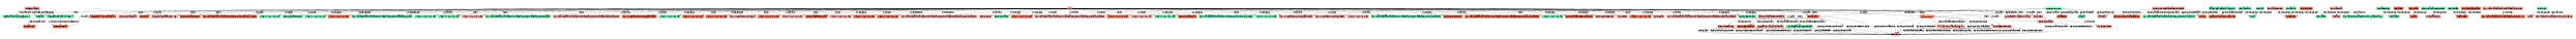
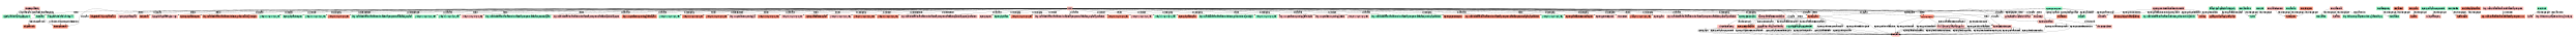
  digraph {
    rankdir=TB
    node [color=orange fillcolor=lightpink shape=rectangle style=filled]
    edge [arrowhead=vee]
    a47f866ea292b0e4eacb424d1de38444 [fillcolor=aquamarine]
    "time:ProperInterval" [fillcolor=salmon]
    "espresup:EjecucionGasto" [fillcolor=salmon]
    "xsd:float"
    e5b0251c64d25c8190bafd2b5cfcd003 [fillcolor=salmon]
    "espresup:InversionFinancieramenteSostenible"
    "http://vocab.linkeddata.es/datosabiertos/def/sector-publico/territorio#Distrito" [fillcolor=aquamarine]
    "xsd:string" [fillcolor=salmon]
    "xsd:boolean"
    e9aa82b7332a163afc2f21a2098330d3 [fillcolor=aquamarine]
    d63a2a38072f430d98c6467dea614f5e [fillcolor=salmon]
    "espresup:Gasto" [fillcolor=salmon]
    "885283fa4bcc17ba486401ed4ed0da72"
    "07587c93f6f3aa86ba28e632edee2aed" [fillcolor=aquamarine]
    "espresup:Liquidacion"
    "156be9840ab4e0b98d7b368a5360377d" [fillcolor=aquamarine]
    "time:TemporalEntity"
    "time:Instant" [fillcolor=aquamarine]
    "xsd:gYearMonth" [fillcolor=salmon]
    "espresup:Ingreso" [fillcolor=salmon]
    a417478970ce7484a493ba4206c87a70
    "espresup:EjecucionIngreso"
    "espresup:Presupuesto" [fillcolor=aquamarine]
    "xsd:dateTime" [fillcolor=salmon]
    "xsd:gYear" [fillcolor=aquamarine]
    "skos:Concept"
    "skos:ConceptScheme"
    "terms:alternative" [fillcolor=aquamarine]
    "dc:title" [fillcolor=aquamarine]
    "dc:description" [fillcolor=salmon]
    "terms:tableOfContents"
    "terms:relation" [fillcolor=aquamarine]
    "terms:hasFormat"
    "dc:relation"
    "http://dublincore.org/usage/terms/history/#hasFormat-003" [fillcolor=aquamarine]
    "time:hasBeginning" [fillcolor=aquamarine]
    "time:hasTime" [fillcolor=aquamarine]
    "terms:creator" [fillcolor=salmon]
    "dc:creator" [fillcolor=salmon]
    "terms:title" [fillcolor=aquamarine]
    "espresup:totalGastoComprometido" [fillcolor=aquamarine]
    "owl:topDataProperty"
    "terms:abstract" [fillcolor=aquamarine]
    "terms:identifier" [fillcolor=aquamarine]
    n45 [fillcolor=salmon label="dc:featureCode"]
    NULL
    "681b08fdcc59921103fbcd27f12a498d"
    "40bf6c5efc0fb44964c0d13aad0e901e" [fillcolor=salmon]
    "espresup:LiquidacionGasto"
    "time:Interval" [fillcolor=salmon]
    "048c3c8d2b4963e4aff9f783b2177851"
    "espresup:LiquidacionIngreso" [fillcolor=salmon]
    "http://vocab.linkeddata.es/datosabiertos/def/sector-publico/territorio#Municipio" [fillcolor=salmon]
    "-77eb6404:17067074370:-7ff7" [fillcolor=aquamarine]
    "espresup:liquidacionIngreso" [fillcolor=aquamarine]
    "-77eb6404:17067074370:-7ffc" [fillcolor=aquamarine]
    "-77eb6404:17067074370:-7ff0" [fillcolor=salmon]
    "http://vocab.linkeddata.es/datosabiertos/kos/hacienda/presupuesto/clasificacion-programa" [fillcolor=aquamarine]
    "-77eb6404:17067074370:-7fe9" [fillcolor=aquamarine]
    "-77eb6404:17067074370:-7ffa" [fillcolor=aquamarine]
    "-77eb6404:17067074370:-7ff5"
    "http://vocab.linkeddata.es/datosabiertos/kos/hacienda/presupuesto/clasificacion-economica-gasto" [fillcolor=aquamarine]
    "http://vocab.linkeddata.es/datosabiertos/kos/hacienda/presupuesto/clasificacion-economica-ingreso"
-   "http://www.geonames.org/ontology#featureClass" [fillcolor=salmon label="http://www.geonames.time/ontology#featureClass"]
+   "http://www.geonames.org/ontology#featureClass" [fillcolor=salmon]
    "-77eb6404:17067074370:-7ff9" [fillcolor=aquamarine]
    "-77eb6404:17067074370:-7ff4" [fillcolor=salmon]
    "-77eb6404:17067074370:-7fef" [fillcolor=salmon]
    "espresup:clasificacionEconomicaGasto"
    "http://www.geonames.org/ontology#P"
    "-77eb6404:17067074370:-7fec" [fillcolor=salmon]
    "-77eb6404:17067074370:-7fe7"
    "espresup:clasificacionPrograma" [fillcolor=salmon]
    "-77eb6404:17067074370:-7fe8"
    "-77eb6404:17067074370:-7fee" [fillcolor=salmon]
    "-77eb6404:17067074370:-7ff8" [fillcolor=salmon]
    "http://vocab.linkeddata.es/datosabiertos/kos/hacienda/presupuesto/clasificacion-economica-ingreso-ayuntamiento"
    "espresup:ingreso"
    "espresup:liquidacion" [fillcolor=aquamarine]
    "-77eb6404:17067074370:-7ffb" [fillcolor=salmon]
    "http://vocab.linkeddata.es/datosabiertos/kos/hacienda/presupuesto/clasificacion-programa-ayuntamiento"
    "-77eb6404:17067074370:-7ff2" [fillcolor=salmon]
    "-77eb6404:17067074370:-7ff1"
    "-77eb6404:17067074370:-7fea" [fillcolor=aquamarine]
    "espresup:liquidacionGasto" [fillcolor=salmon]
    "http://vocab.linkeddata.es/datosabiertos/def/sector-publico/territorio#municipio" [fillcolor=aquamarine]
    "-77eb6404:17067074370:-7feb" [fillcolor=aquamarine]
    "http://www.geonames.org/ontology#featureCode"
    "http://www.geonames.org/ontology#P.PPLX"
    "-77eb6404:17067074370:-7fed"
    "http://vocab.linkeddata.es/datosabiertos/kos/hacienda/presupuesto/clasificacion-inversion-ayuntamiento" [fillcolor=aquamarine]
    "espresup:ejecucionIngreso" [fillcolor=salmon]
    "http://vocab.linkeddata.es/datosabiertos/kos/hacienda/presupuesto/clasificacion-economica-gasto-ayuntamiento" [fillcolor=salmon]
    "-77eb6404:17067074370:-7ff6" [fillcolor=aquamarine]
    "espresup:clasificacionEconomicaIngreso" [fillcolor=salmon]
    "espresup:periodoEjecucion"
    "skos:inScheme"
    "-77eb6404:17067074370:-7ff3" [fillcolor=salmon]
    "espresup:gasto"
    "http://vocab.linkeddata.es/datosabiertos/kos/hacienda/presupuesto/clasificacion-organica-ayuntamiento"
    "espresup:ejecucionGasto" [fillcolor=aquamarine]
-   "owl:topObjectProperty" [label="edee:topObjectProperty"]
+   "owl:topObjectProperty"
    "http://vocab.ciudadesabiertas.es/def/hacienda/presupuesto/1.0.0" [fillcolor=salmon]
    "http://vocab.ciudadesabiertas.es/def/hacienda/presupuesto"
    "time:hasEnd" [fillcolor=salmon]
    "terms:issued" [fillcolor=aquamarine]
    "dc:date"
    "http://dublincore.org/usage/terms/history/#issued-003"
    "terms:bibliographicCitation" [fillcolor=salmon]
    "terms:description" [fillcolor=salmon]
    a47f866ea292b0e4eacb424d1de38444 -> "time:ProperInterval" [arrowhead=dot label="espresup:periodoEjecucion"]
    "espresup:EjecucionGasto" -> "xsd:float" [label="espresup:pagos"]
    "espresup:EjecucionGasto" -> "xsd:float" [label="espresup:totalGastoComprometido"]
    "espresup:EjecucionGasto" -> "xsd:float" [label="espresup:obligacionesReconocidasNetas"]
    "espresup:EjecucionGasto" -> "xsd:float" [label="espresup:obligacionesPendientes31Dic"]
    "espresup:EjecucionGasto" -> "xsd:float" [label="espresup:creditoDisponible"]
    "espresup:EjecucionGasto" -> "xsd:float" [label="espresup:creditoRetenido"]
    "espresup:EjecucionGasto" -> "xsd:float" [arrowhead=dot label="espresup:creditoAutorizado"]
    "espresup:InversionFinancieramenteSostenible" -> e5b0251c64d25c8190bafd2b5cfcd003 [label="espresup:clasificacionInversion"]
    "espresup:InversionFinancieramenteSostenible" -> "http://vocab.linkeddata.es/datosabiertos/def/sector-publico/territorio#Distrito" [arrowhead=dot label="espresup:ambito"]
    "espresup:InversionFinancieramenteSostenible" -> "xsd:string" [label="espresup:denonimacion"]
    "espresup:InversionFinancieramenteSostenible" -> "xsd:string" [arrowhead=dot label="espresup:codigoIdentificador"]
    "espresup:InversionFinancieramenteSostenible" -> "xsd:boolean" [label="espresup:todosLosDistritos"]
    e9aa82b7332a163afc2f21a2098330d3 -> d63a2a38072f430d98c6467dea614f5e [label="espresup:clasificacionOrganica"]
    "espresup:Gasto" -> "espresup:EjecucionGasto" [label="espresup:ejecucionGasto"]
    "espresup:Gasto" -> "xsd:float" [arrowhead=dot label="espresup:creditoPresupuestarioInicial"]
    "espresup:Gasto" -> "xsd:float" [arrowhead=dot label="espresup:creditoDefinitivoVigente"]
    "espresup:Gasto" -> "xsd:float" [label="espresup:creditoModificaciones"]
    "espresup:Gasto" -> "885283fa4bcc17ba486401ed4ed0da72" [label="espresup:clasificacionPrograma"]
    "espresup:Gasto" -> "07587c93f6f3aa86ba28e632edee2aed" [arrowhead=dot label="espresup:clasificacionEconomicaGasto"]
    "espresup:Liquidacion" -> "xsd:float" [arrowhead=dot label="espresup:excesoDefectoPrevision"]
    "espresup:Liquidacion" -> "xsd:float" [arrowhead=dot label="espresup:resultadoPresupuestario"]
    "time:TemporalEntity" -> "156be9840ab4e0b98d7b368a5360377d" [arrowhead=dot label="owl:equivalentClass"]
    "time:TemporalEntity" -> "time:Instant" [label="time:hasEnd"]
    "time:TemporalEntity" -> "time:Instant" [label="time:hasBeginning"]
    "time:Instant" -> "time:ProperInterval" [label="owl:disjointWith"]
    "time:Instant" -> "xsd:gYearMonth" [label="time:inXSDgYearMonth"]
    "espresup:Ingreso" -> "xsd:float" [arrowhead=dot label="espresup:previsionModificaciones"]
    "espresup:Ingreso" -> "xsd:float" [label="espresup:previsionInicial"]
    "espresup:Ingreso" -> "xsd:float" [label="espresup:previsionDefinitiva"]
    "espresup:Ingreso" -> a417478970ce7484a493ba4206c87a70 [label="espresup:clasificacionEconomicaIngreso"]
    "espresup:Ingreso" -> "espresup:EjecucionIngreso" [arrowhead=dot label="espresup:ejecucionIngreso"]
    "espresup:EjecucionIngreso" -> "xsd:float" [label="espresup:derechosReconocidos"]
    "espresup:EjecucionIngreso" -> "xsd:float" [arrowhead=dot label="espresup:derechosCancelados"]
    "espresup:EjecucionIngreso" -> "xsd:float" [arrowhead=dot label="espresup:derechosReconocidosNetos"]
    "espresup:EjecucionIngreso" -> "xsd:float" [label="espresup:derechosAnulados"]
    "espresup:EjecucionIngreso" -> "xsd:float" [label="espresup:derechosPendientesCobro31Dic"]
    "espresup:EjecucionIngreso" -> "xsd:float" [arrowhead=dot label="espresup:recaudacionNeta"]
    "espresup:Presupuesto" -> "xsd:boolean" [label="espresup:estadoProrroga"]
    "espresup:Presupuesto" -> "espresup:Gasto" [label="espresup:gasto"]
    "espresup:Presupuesto" -> "espresup:Liquidacion" [label="espresup:liquidacion"]
    "espresup:Presupuesto" -> "espresup:Ingreso" [label="espresup:ingreso"]
    "espresup:Presupuesto" -> "xsd:dateTime" [label="espresup:fechaAprobacion"]
    "espresup:Presupuesto" -> "xsd:gYear" [arrowhead=dot label="espresup:anioFiscal"]
    "skos:Concept" -> "skos:ConceptScheme" [arrowhead=dot label="owl:disjointWith"]
    "terms:alternative" -> "dc:title" [arrowhead=dot label="rdfs:subPropertyOf"]
    "terms:tableOfContents" -> "dc:description" [arrowhead=dot label="rdfs:subPropertyOf"]
    "terms:hasFormat" -> "terms:relation" [arrowhead=dot label="rdfs:subPropertyOf"]
    "terms:hasFormat" -> "dc:relation" [arrowhead=dot label="rdfs:subPropertyOf"]
    "terms:hasFormat" -> "http://dublincore.org/usage/terms/history/#hasFormat-003" [label="terms:hasVersion"]
    "time:hasBeginning" -> "time:hasTime" [arrowhead=dot label="rdfs:subPropertyOf"]
    "terms:creator" -> "dc:creator" [label="rdfs:subPropertyOf"]
    "terms:title" -> "dc:title" [arrowhead=dot label="rdfs:subPropertyOf"]
    "espresup:totalGastoComprometido" -> "owl:topDataProperty" [label="rdfs:subPropertyOf"]
    "terms:abstract" -> "dc:description" [label="rdfs:subPropertyOf"]
    "terms:identifier" -> n45 [arrowhead=dot label="rdfs:subPropertyOf"]
    NULL -> "time:ProperInterval" [arrowhead=dot label="owl:onClass"]
    NULL -> "espresup:EjecucionGasto" [arrowhead=dot label="rdf:first"]
    NULL -> "espresup:EjecucionGasto" [arrowhead=dot label="owl:onClass"]
    NULL -> "espresup:Gasto" [arrowhead=dot label="rdf:first"]
    NULL -> "espresup:Gasto" [arrowhead=dot label="owl:onClass"]
    NULL -> "espresup:Liquidacion" [label="owl:onClass"]
    NULL -> "time:Instant" [label="rdf:first"]
    NULL -> "espresup:Ingreso" [arrowhead=dot label="owl:onClass"]
    NULL -> "espresup:Ingreso" [arrowhead=dot label="rdf:first"]
    NULL -> "espresup:EjecucionIngreso" [label="rdf:first"]
    NULL -> "espresup:EjecucionIngreso" [label="owl:onClass"]
    NULL -> "skos:Concept" [arrowhead=dot label="rdf:first"]
    NULL -> "skos:Concept" [label="owl:onClass"]
    NULL -> "681b08fdcc59921103fbcd27f12a498d" [arrowhead=dot label="rdf:first"]
    NULL -> "40bf6c5efc0fb44964c0d13aad0e901e" [arrowhead=dot label="rdf:first"]
    NULL -> "espresup:LiquidacionGasto" [label="owl:onClass"]
    NULL -> "time:Interval" [label="rdf:first"]
    NULL -> "048c3c8d2b4963e4aff9f783b2177851" [arrowhead=dot label="rdf:first"]
    NULL -> "espresup:LiquidacionIngreso" [arrowhead=dot label="owl:onClass"]
    NULL -> "http://vocab.linkeddata.es/datosabiertos/def/sector-publico/territorio#Municipio" [arrowhead=dot label="owl:onClass"]
    NULL -> "-77eb6404:17067074370:-7ff7" [arrowhead=dot label="owl:unionOf"]
    NULL -> "espresup:liquidacionIngreso" [label="owl:onProperty"]
    NULL -> "-77eb6404:17067074370:-7ffc" [arrowhead=dot label="owl:intersectionOf"]
    NULL -> "-77eb6404:17067074370:-7ff0" [label="owl:intersectionOf"]
    NULL -> "http://vocab.linkeddata.es/datosabiertos/kos/hacienda/presupuesto/clasificacion-programa" [label="owl:hasValue"]
    NULL -> "-77eb6404:17067074370:-7fe9" [label="rdf:rest"]
    NULL -> "-77eb6404:17067074370:-7ffa" [arrowhead=dot label="rdf:rest"]
    NULL -> "-77eb6404:17067074370:-7ff5" [label="rdf:rest"]
    NULL -> "http://vocab.linkeddata.es/datosabiertos/kos/hacienda/presupuesto/clasificacion-economica-gasto" [label="owl:hasValue"]
    NULL -> "http://vocab.linkeddata.es/datosabiertos/kos/hacienda/presupuesto/clasificacion-economica-ingreso" [label="owl:hasValue"]
    NULL -> "http://www.geonames.org/ontology#featureClass" [arrowhead=dot label="owl:onProperty"]
    NULL -> "-77eb6404:17067074370:-7ff9" [arrowhead=dot label="rdf:rest"]
    NULL -> "-77eb6404:17067074370:-7ff4" [arrowhead=dot label="owl:intersectionOf"]
    NULL -> "-77eb6404:17067074370:-7fef" [label="rdf:rest"]
    NULL -> "espresup:clasificacionEconomicaGasto" [arrowhead=dot label="owl:onProperty"]
    NULL -> "http://www.geonames.org/ontology#P" [label="owl:hasValue"]
    NULL -> "-77eb6404:17067074370:-7fec" [arrowhead=dot label="rdf:rest"]
    NULL -> "-77eb6404:17067074370:-7fe7" [arrowhead=dot label="rdf:rest"]
    NULL -> "espresup:clasificacionPrograma" [label="owl:onProperty"]
    NULL -> "-77eb6404:17067074370:-7fe8" [arrowhead=dot label="owl:unionOf"]
    NULL -> "-77eb6404:17067074370:-7fee" [label="owl:intersectionOf"]
    NULL -> "-77eb6404:17067074370:-7ff8" [label="owl:intersectionOf"]
    NULL -> "http://vocab.linkeddata.es/datosabiertos/kos/hacienda/presupuesto/clasificacion-economica-ingreso-ayuntamiento" [label="owl:hasValue"]
    NULL -> "espresup:ingreso" [arrowhead=dot label="owl:onProperty"]
    NULL -> "espresup:liquidacion" [label="owl:onProperty"]
    NULL -> "-77eb6404:17067074370:-7ffb" [label="owl:unionOf"]
    NULL -> "http://vocab.linkeddata.es/datosabiertos/kos/hacienda/presupuesto/clasificacion-programa-ayuntamiento" [label="owl:hasValue"]
    NULL -> "-77eb6404:17067074370:-7ff2" [arrowhead=dot label="owl:unionOf"]
    NULL -> "-77eb6404:17067074370:-7ff1" [arrowhead=dot label="rdf:rest"]
    NULL -> "-77eb6404:17067074370:-7fea" [arrowhead=dot label="owl:unionOf"]
    NULL -> "espresup:liquidacionGasto" [label="owl:onProperty"]
    NULL -> "http://vocab.linkeddata.es/datosabiertos/def/sector-publico/territorio#municipio" [label="owl:onProperty"]
    NULL -> "-77eb6404:17067074370:-7feb" [arrowhead=dot label="rdf:rest"]
    NULL -> "http://www.geonames.org/ontology#featureCode" [arrowhead=dot label="owl:onProperty"]
    NULL -> "http://www.geonames.org/ontology#P.PPLX" [arrowhead=dot label="owl:hasValue"]
    NULL -> "-77eb6404:17067074370:-7fed" [label="owl:unionOf"]
    NULL -> "http://vocab.linkeddata.es/datosabiertos/kos/hacienda/presupuesto/clasificacion-inversion-ayuntamiento" [arrowhead=dot label="owl:hasValue"]
    NULL -> "espresup:ejecucionIngreso" [arrowhead=dot label="owl:onProperty"]
    NULL -> "http://vocab.linkeddata.es/datosabiertos/kos/hacienda/presupuesto/clasificacion-economica-gasto-ayuntamiento" [label="owl:hasValue"]
    NULL -> "-77eb6404:17067074370:-7ff6" [label="rdf:rest"]
    NULL -> "espresup:clasificacionEconomicaIngreso" [arrowhead=dot label="owl:onProperty"]
    NULL -> "espresup:periodoEjecucion" [label="owl:onProperty"]
    NULL -> "skos:inScheme" [label="owl:onProperty"]
    NULL -> "-77eb6404:17067074370:-7ff3" [label="rdf:rest"]
    NULL -> "espresup:gasto" [label="owl:onProperty"]
    NULL -> "http://vocab.linkeddata.es/datosabiertos/kos/hacienda/presupuesto/clasificacion-organica-ayuntamiento" [arrowhead=dot label="owl:hasValue"]
    NULL -> "espresup:ejecucionGasto" [arrowhead=dot label="owl:onProperty"]
    "espresup:clasificacionEconomicaGasto" -> "owl:topObjectProperty" [arrowhead=dot label="rdfs:subPropertyOf"]
    "http://vocab.ciudadesabiertas.es/def/hacienda/presupuesto" -> "http://vocab.ciudadesabiertas.es/def/hacienda/presupuesto/1.0.0" [label="owl:versionIRI"]
    "time:hasEnd" -> "time:hasTime" [label="rdfs:subPropertyOf"]
    "terms:issued" -> "dc:date" [arrowhead=dot label="rdfs:subPropertyOf"]
    "terms:issued" -> "http://dublincore.org/usage/terms/history/#issued-003" [label="terms:hasVersion"]
    "terms:bibliographicCitation" -> n45 [label="rdfs:subPropertyOf"]
    "terms:description" -> "dc:description" [label="rdfs:subPropertyOf"]
  }
